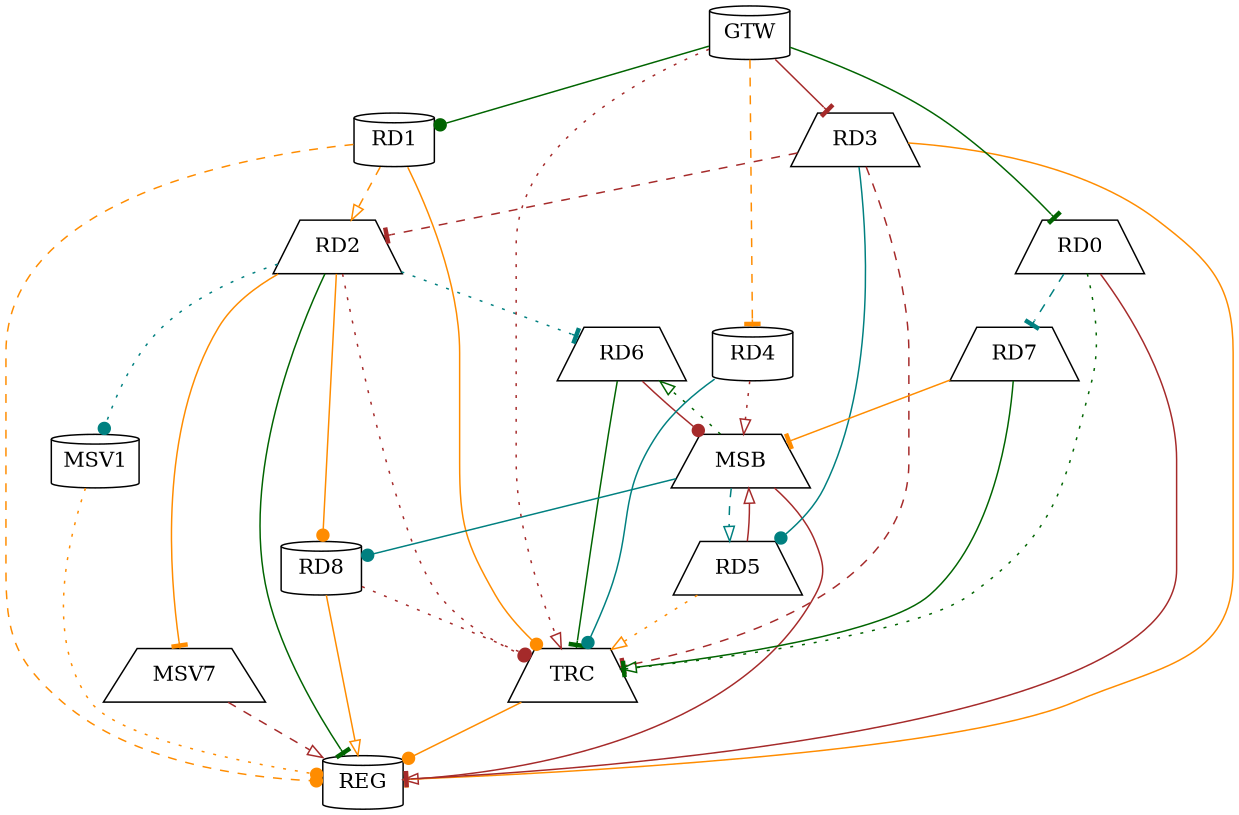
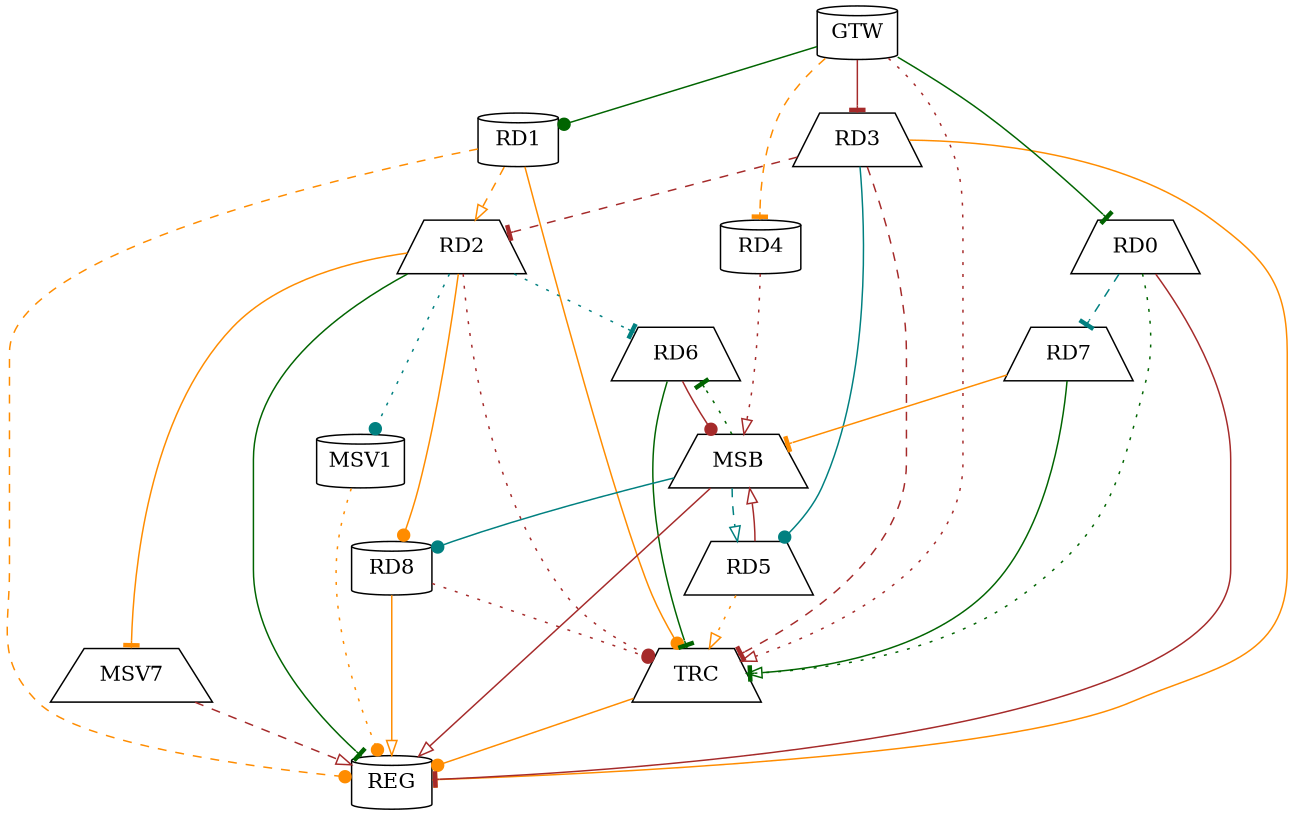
  strict digraph {
    node [shape=trapezium]
    edge [arrowhead=tee color=darkorange style=solid]
    n1 [label=RD1 shape=cylinder]
    n2 [label=RD2]
    n3 [label=REG shape=cylinder]
    n4 [label=TRC]
    n5 [label=RD6]
    n6 [label=RD8 shape=cylinder]
    n7 [label=MSV1 shape=cylinder]
    n8 [label=MSV7]
    n9 [label=MSB]
    n10 [label=RD3]
    n11 [label=RD5]
    n12 [label=RD4 shape=cylinder]
    n13 [label=RD7]
    n14 [label=RD0]
    n15 [label=GTW shape=cylinder]
    n1 -> n2 [arrowhead=onormal style=dashed]
    n1 -> n3 [arrowhead=dot style=dashed]
    n1 -> n4 [arrowhead=dot]
    n2 -> n3 [color=darkgreen]
    n2 -> n4 [arrowhead=dot color=brown style=dotted]
    n2 -> n5 [color=teal style=dotted]
    n2 -> n6 [arrowhead=dot]
    n2 -> n7 [arrowhead=dot color=teal style=dotted]
    n2 -> n8
    n4 -> n3 [arrowhead=dot]
    n5 -> n4 [color=darkgreen]
    n5 -> n9 [arrowhead=dot color=brown]
    n6 -> n3 [arrowhead=onormal]
    n6 -> n4 [arrowhead=dot color=brown style=dotted]
    n7 -> n3 [arrowhead=dot style=dotted]
    n8 -> n3 [arrowhead=onormal color=brown style=dashed]
    n9 -> n3 [arrowhead=onormal color=brown]
-   n9 -> n5 [arrowhead=onormal color=darkgreen style=dotted]
+   n9 -> n5 [color=darkgreen style=dotted]
    n9 -> n6 [arrowhead=dot color=teal]
    n9 -> n11 [arrowhead=onormal color=teal style=dashed]
    n10 -> n2 [color=brown style=dashed]
    n10 -> n3
    n10 -> n4 [color=brown style=dashed]
    n10 -> n11 [arrowhead=dot color=teal]
    n11 -> n4 [arrowhead=onormal style=dotted]
    n11 -> n9 [arrowhead=onormal color=brown]
-   n12 -> n4 [arrowhead=dot color=teal]
    n12 -> n9 [arrowhead=onormal color=brown style=dotted]
    n13 -> n4 [arrowhead=onormal color=darkgreen]
    n13 -> n9
    n14 -> n3 [color=brown]
    n14 -> n4 [color=darkgreen style=dotted]
    n14 -> n13 [color=teal style=dashed]
    n15 -> n1 [arrowhead=dot color=darkgreen]
    n15 -> n4 [arrowhead=onormal color=brown style=dotted]
    n15 -> n10 [color=brown]
    n15 -> n12 [style=dashed]
    n15 -> n14 [color=darkgreen]
  }
